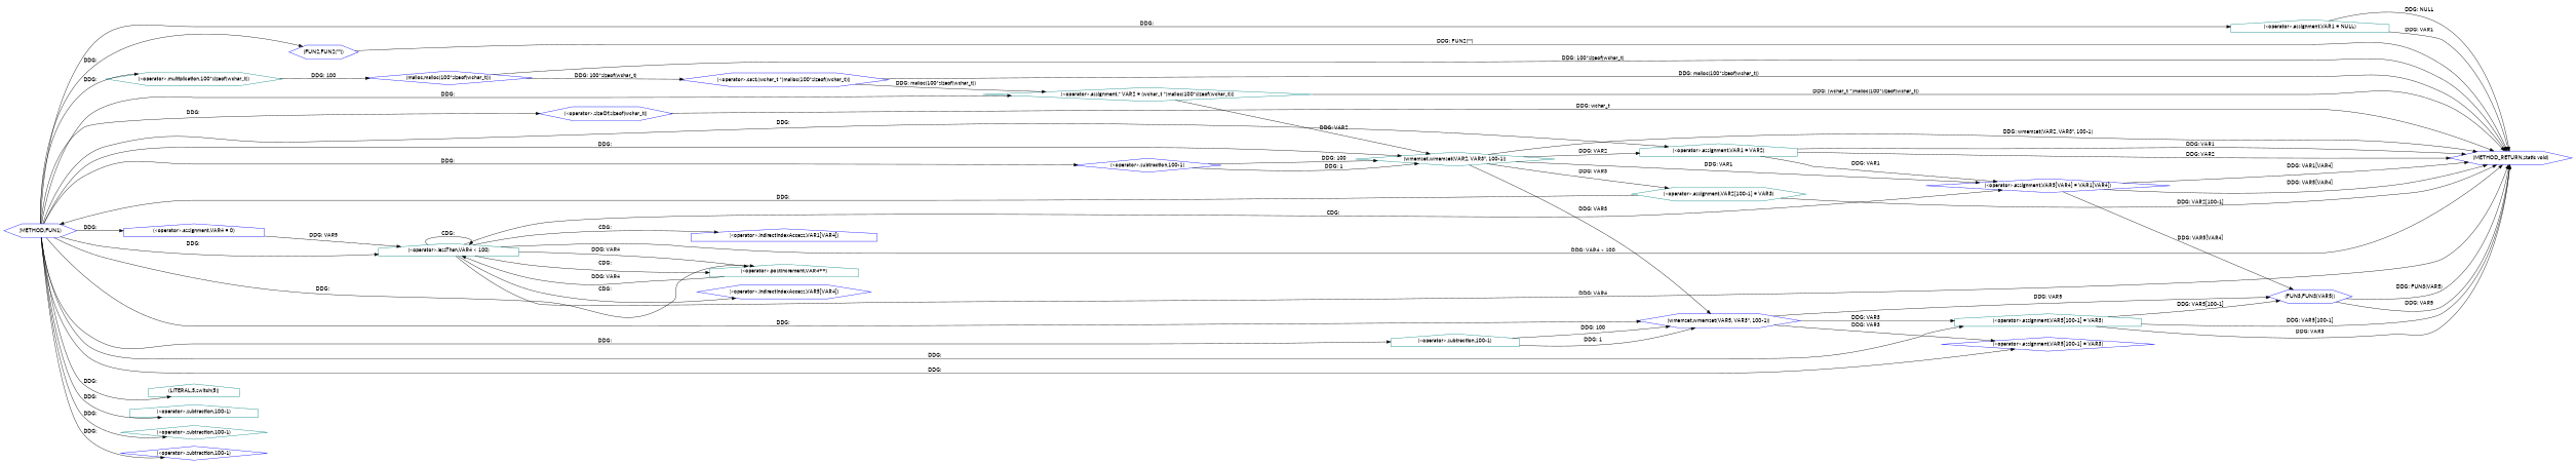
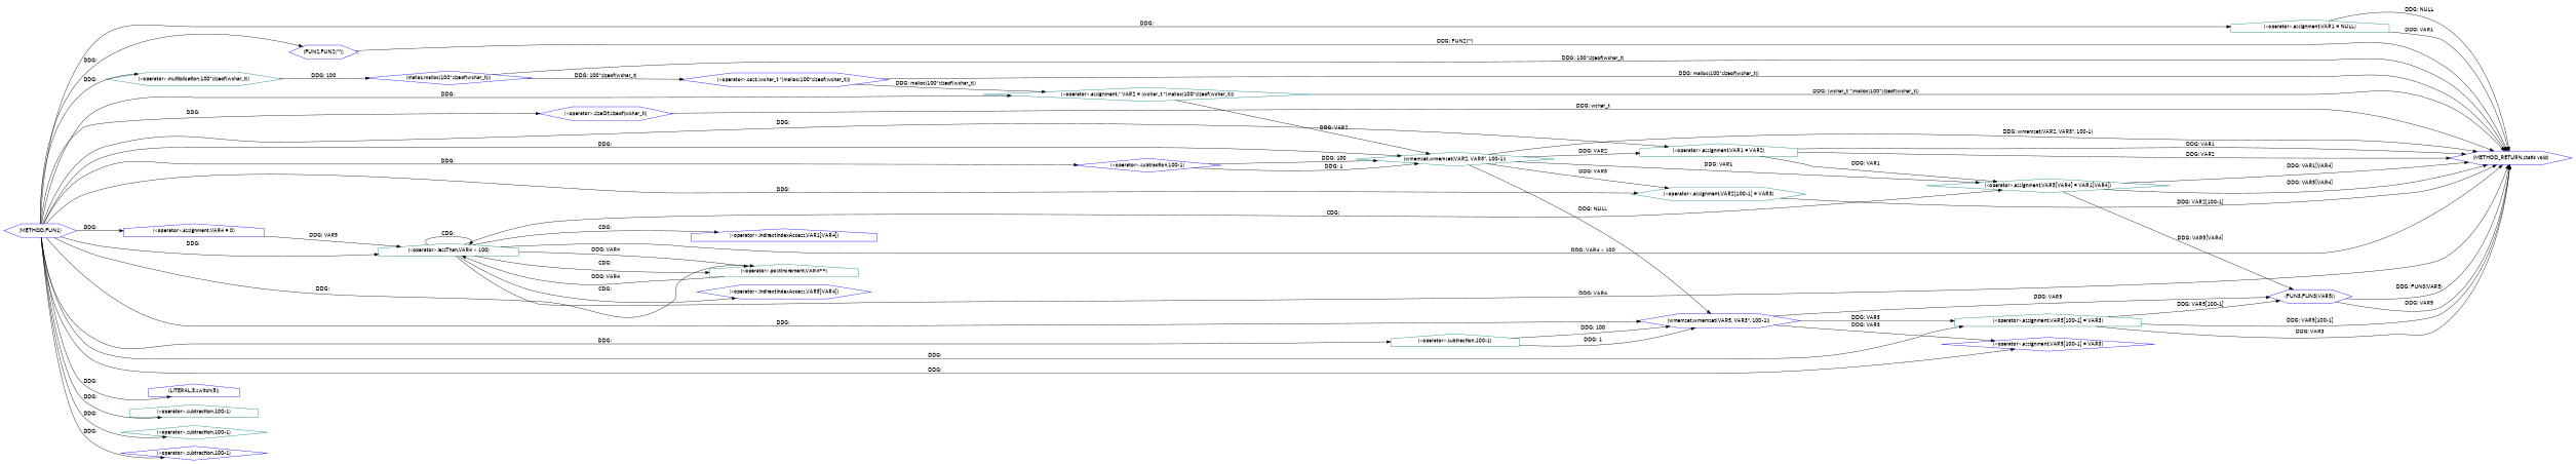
  digraph {
    fontname=Lato
    rankdir=LR
    node [color=blue fontname=Lato shape=hexagon]
    edge [fontname=Lato]
    n1 [label="(METHOD,FUN1)"]
    n2 [color=teal label="(<operator>.assignment,VAR1 = NULL)" shape=house]
-   n3 [color=teal label="(LITERAL,5,switch(5))" shape=house]
+   n3 [label="(LITERAL,5,switch(5))" shape=house]
    n4 [label="(FUN2,FUN2(\"\"))"]
    n5 [color=teal label="(<operator>.assignment,* VAR2 = (wchar_t *)malloc(100*sizeof(wchar_t)))" shape=diamond]
    n6 [color=teal label="(<operator>.multiplication,100*sizeof(wchar_t))"]
    n7 [label="(<operator>.sizeOf,sizeof(wchar_t))"]
    n8 [color=teal label="(wmemset,wmemset(VAR2, VAR3'', 100-1))" shape=diamond]
    n9 [label="(<operator>.subtraction,100-1)" shape=diamond]
    n10 [color=teal label="(<operator>.assignment,VAR2[100-1] = VAR3)"]
    n11 [color=teal label="(<operator>.subtraction,100-1)" shape=house]
    n12 [color=teal label="(<operator>.assignment,VAR1 = VAR2)" shape=house]
    n13 [label="(wmemset,wmemset(VAR5, VAR3'', 100-1))"]
    n14 [color=teal label="(<operator>.subtraction,100-1)" shape=house]
    n15 [label="(<operator>.assignment,VAR5[100-1] = VAR3)" shape=diamond]
    n16 [color=teal label="(<operator>.subtraction,100-1)" shape=diamond]
    n17 [label="(<operator>.assignment,VAR4 = 0)" shape=house]
    n18 [color=teal label="(<operator>.lessThan,VAR4 < 100)" shape=house]
    n19 [color=teal label="(<operator>.postIncrement,VAR4++)" shape=house]
    n20 [color=teal label="(<operator>.assignment,VAR5[100-1] = VAR3)" shape=house]
    n21 [label="(<operator>.subtraction,100-1)" shape=diamond]
    n22 [label="(METHOD_RETURN,static void)"]
    n23 [label="(malloc,malloc(100*sizeof(wchar_t)))" shape=diamond]
-   n24 [label="(<operator>.assignment,VAR5[VAR4] = VAR1[VAR4])" shape=diamond]
+   n24 [color=teal label="(<operator>.assignment,VAR5[VAR4] = VAR1[VAR4])" shape=diamond]
    n25 [label="(FUN3,FUN3(VAR5))"]
    n26 [label="(<operator>.indirectIndexAccess,VAR5[VAR4])"]
    n27 [label="(<operator>.indirectIndexAccess,VAR1[VAR4])" shape=house]
    n28 [label="(<operator>.cast,(wchar_t *)malloc(100*sizeof(wchar_t)))"]
    n1 -> n2 [label="DDG: "]
    n1 -> n3 [label="DDG: "]
    n1 -> n4 [label="DDG: "]
    n1 -> n5 [label="DDG: "]
    n1 -> n6 [label="DDG: "]
    n1 -> n7 [label="DDG: "]
    n1 -> n8 [label="DDG: "]
    n1 -> n9 [label="DDG: "]
-   n10 -> n1 [label="DDG: "]
+   n1 -> n10 [label="DDG: "]
    n1 -> n11 [label="DDG: "]
    n1 -> n12 [label="DDG: "]
    n1 -> n13 [label="DDG: "]
    n1 -> n14 [label="DDG: "]
    n1 -> n15 [label="DDG: "]
    n1 -> n16 [label="DDG: "]
    n1 -> n17 [label="DDG: "]
    n1 -> n18 [label="DDG: "]
    n1 -> n19 [label="DDG: "]
    n1 -> n20 [label="DDG: "]
    n1 -> n21 [label="DDG: "]
    n2 -> n22 [label="DDG: VAR1"]
    n2 -> n22 [label="DDG: NULL"]
    n4 -> n22 [label="DDG: FUN2(\"\")"]
    n5 -> n8 [label="DDG: VAR2"]
    n5 -> n22 [label="DDG: (wchar_t *)malloc(100*sizeof(wchar_t))"]
    n6 -> n23 [label="DDG: 100"]
    n7 -> n22 [label="DDG: wchar_t"]
    n8 -> n10 [label="DDG: VAR3"]
    n8 -> n12 [label="DDG: VAR2"]
-   n8 -> n13 [label="DDG: VAR3"]
+   n8 -> n13 [label="DDG: NULL"]
    n8 -> n22 [label="DDG: wmemset(VAR2, VAR3'', 100-1)"]
    n8 -> n24 [label="DDG: VAR1"]
    n9 -> n8 [label="DDG: 100"]
    n9 -> n8 [label="DDG: 1"]
    n10 -> n22 [label="DDG: VAR2[100-1]"]
    n12 -> n22 [label="DDG: VAR2"]
    n12 -> n22 [label="DDG: VAR1"]
    n12 -> n24 [label="DDG: VAR1"]
    n13 -> n15 [label="DDG: VAR3"]
    n13 -> n20 [label="DDG: VAR3"]
    n13 -> n25 [label="DDG: VAR5"]
    n14 -> n13 [label="DDG: 100"]
    n14 -> n13 [label="DDG: 1"]
    n17 -> n18 [label="DDG: VAR5"]
    n18 -> n18 [label="CDG: "]
    n18 -> n19 [label="DDG: VAR4"]
    n18 -> n19 [label="CDG: "]
    n18 -> n22 [label="DDG: VAR4"]
    n18 -> n22 [label="DDG: VAR4 < 100"]
    n18 -> n24 [label="CDG: "]
    n18 -> n26 [label="CDG: "]
    n18 -> n27 [label="CDG: "]
    n19 -> n18 [label="DDG: VAR4"]
    n20 -> n22 [label="DDG: VAR3"]
    n20 -> n22 [label="DDG: VAR5[100-1]"]
    n20 -> n25 [label="DDG: VAR5[100-1]"]
    n23 -> n22 [label="DDG: 100*sizeof(wchar_t)"]
    n23 -> n28 [label="DDG: 100*sizeof(wchar_t)"]
    n24 -> n22 [label="DDG: VAR1[VAR4]"]
    n24 -> n22 [label="DDG: VAR5[VAR4]"]
    n24 -> n25 [label="DDG: VAR5[VAR4]"]
    n25 -> n22 [label="DDG: FUN3(VAR5)"]
    n25 -> n22 [label="DDG: VAR5"]
    n28 -> n5 [label="DDG: malloc(100*sizeof(wchar_t))"]
    n28 -> n22 [label="DDG: malloc(100*sizeof(wchar_t))"]
  }
